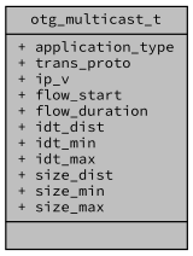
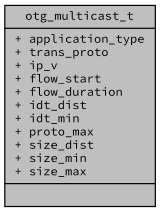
  digraph {
    fontname="Source Code Pro"
-   n1 [color=black fillcolor=grey75 fontcolor=black fontname="Source Code Pro" fontsize=10 height=0.2 label="{otg_multicast_t\n|+ application_type\l+ trans_proto\l+ ip_v\l+ flow_start\l+ flow_duration\l+ idt_dist\l+ idt_min\l+ idt_max\l+ size_dist\l+ size_min\l+ size_max\l|}" shape=record style=filled width=0.4]
+   n1 [color=black fillcolor=grey75 fontcolor=black fontname="Source Code Pro" fontsize=10 height=0.2 label="{otg_multicast_t\n|+ application_type\l+ trans_proto\l+ ip_v\l+ flow_start\l+ flow_duration\l+ idt_dist\l+ idt_min\l+ proto_max\l+ size_dist\l+ size_min\l+ size_max\l|}" shape=record style=filled width=0.4]
  }
